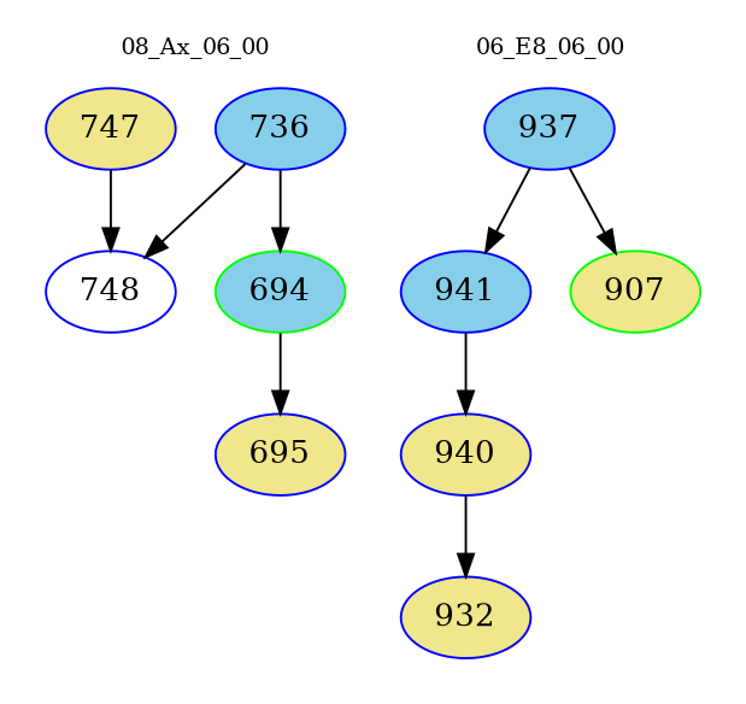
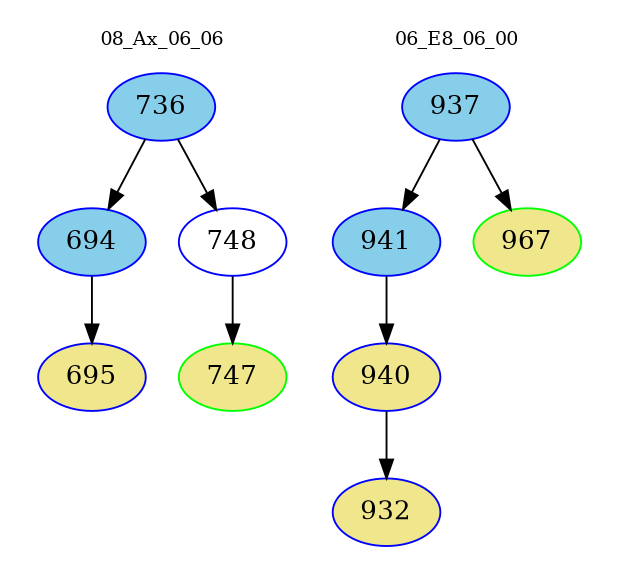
  digraph {
    node [color=blue fillcolor=khaki style=filled]
    edge [color=black]
    n1 [fillcolor=skyblue label=736]
-   n2 [color=green fillcolor=skyblue label=694]
+   n2 [fillcolor=skyblue label=694]
    n3 [fillcolor=white label=748]
    n4 [label=695]
-   n5 [label=747]
+   n5 [color=green label=747]
    n6 [fillcolor=skyblue label=941]
    n7 [fillcolor=skyblue label=937]
    n8 [label=940]
-   n9 [color=green label=907]
+   n9 [color=green label=967]
    n10 [label=932]
    subgraph cluster_1 {
      color=white
      fontsize=10
-     label="08_Ax_06_00"
+     label="08_Ax_06_06"
      n1
      n2
      n3
      n4
      n5
    }
    subgraph cluster_2 {
      color=white
      fontsize=10
      label="06_E8_06_00"
      n6
      n7
      n8
      n9
      n10
    }
    n1 -> n2
    n1 -> n3
    n2 -> n4
-   n5 -> n3
+   n3 -> n5
    n6 -> n8
    n7 -> n6
    n7 -> n9
    n8 -> n10
  }
